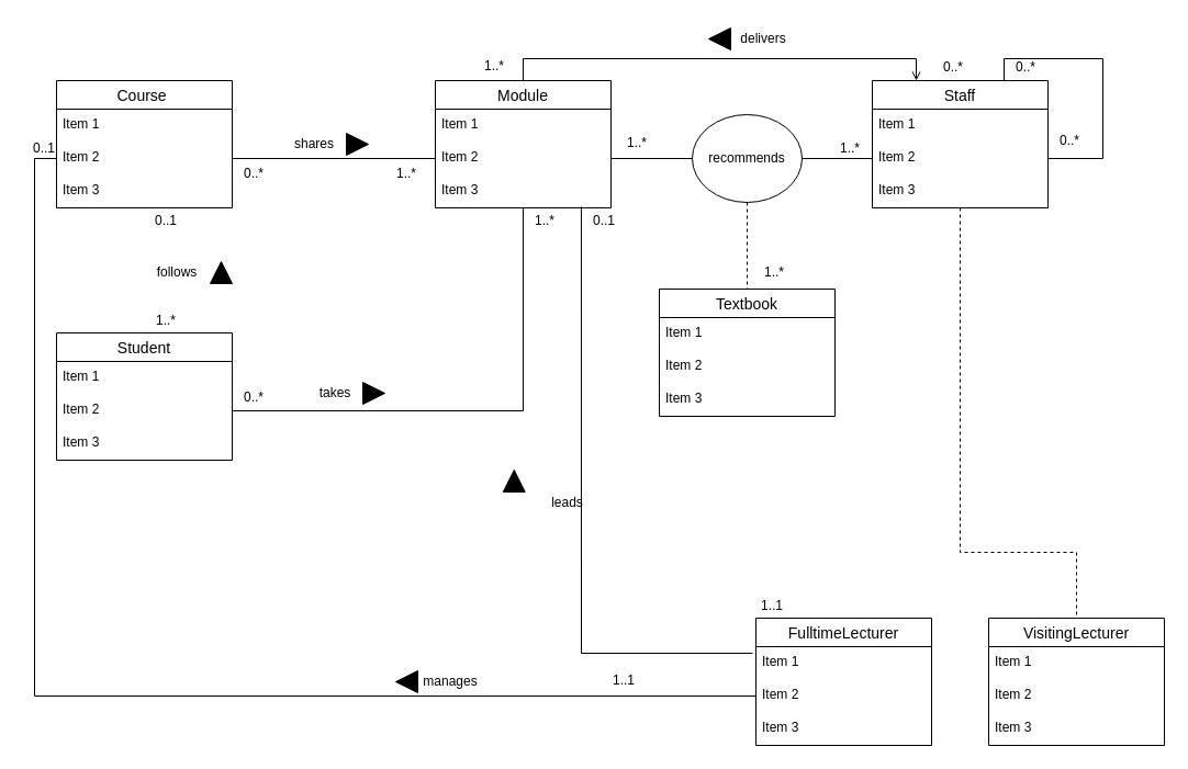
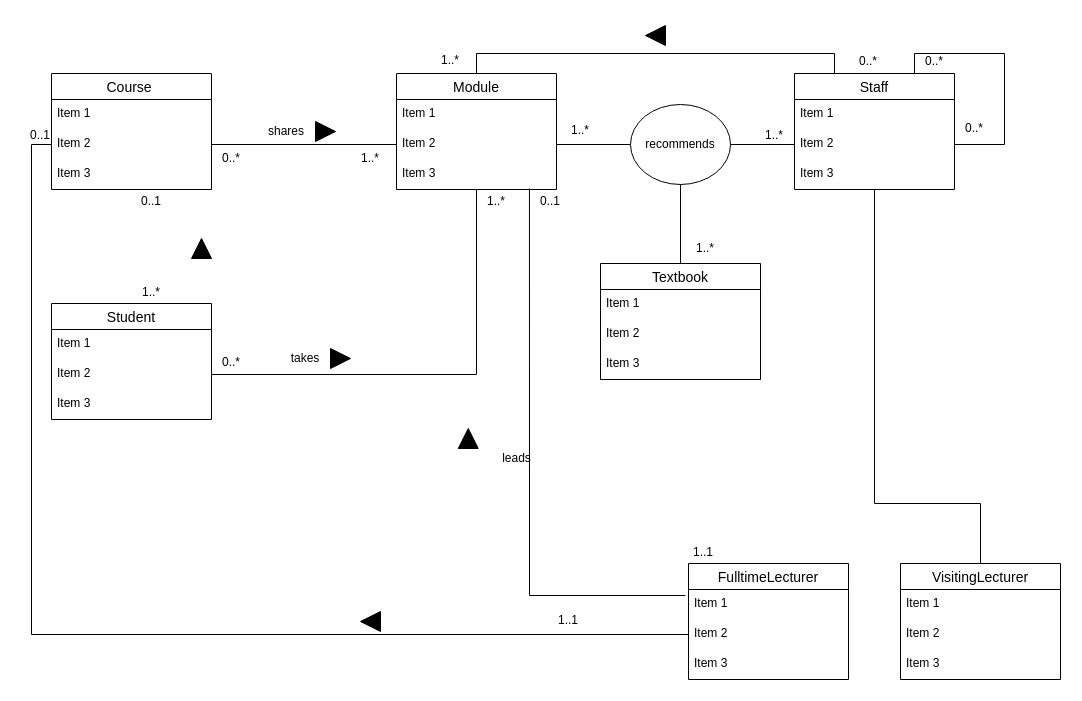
  <mxCell id="0" />
  <mxCell id="1" parent="0" />
  <mxCell id="2" value="Course " style="swimlane;fontStyle=0;childLayout=stackLayout;horizontal=1;startSize=26;horizontalStack=0;resizeParent=1;resizeParentMax=0;resizeLast=0;collapsible=1;marginBottom=0;align=center;fontSize=14;" vertex="1" parent="1"><mxGeometry x="51" y="73" width="160" height="116" as="geometry" /></mxCell>
  <mxCell id="3" value="Item 1" style="text;strokeColor=none;fillColor=none;spacingLeft=4;spacingRight=4;overflow=hidden;rotatable=0;points=[[0,0.5],[1,0.5]];portConstraint=eastwest;fontSize=12;" vertex="1" parent="2"><mxGeometry y="26" width="160" height="30" as="geometry" /></mxCell>
  <mxCell id="4" value="Item 2" style="text;strokeColor=none;fillColor=none;spacingLeft=4;spacingRight=4;overflow=hidden;rotatable=0;points=[[0,0.5],[1,0.5]];portConstraint=eastwest;fontSize=12;" vertex="1" parent="2"><mxGeometry y="56" width="160" height="30" as="geometry" /></mxCell>
  <mxCell id="5" value="Item 3" style="text;strokeColor=none;fillColor=none;spacingLeft=4;spacingRight=4;overflow=hidden;rotatable=0;points=[[0,0.5],[1,0.5]];portConstraint=eastwest;fontSize=12;" vertex="1" parent="2"><mxGeometry y="86" width="160" height="30" as="geometry" /></mxCell>
- <mxCell id="6" style="edgeStyle=orthogonalEdgeStyle;rounded=0;orthogonalLoop=1;jettySize=auto;html=1;exitX=0.5;exitY=0;exitDx=0;exitDy=0;entryX=0.25;entryY=0;entryDx=0;entryDy=0;endArrow=open;endFill=0;" edge="1" parent="1" source="7" target="30"><mxGeometry relative="1" as="geometry" /></mxCell>
+ <mxCell id="6" style="edgeStyle=orthogonalEdgeStyle;rounded=0;orthogonalLoop=1;jettySize=auto;html=1;exitX=0.5;exitY=0;exitDx=0;exitDy=0;entryX=0.25;entryY=0;entryDx=0;entryDy=0;endArrow=none;endFill=0;" edge="1" parent="1" source="7" target="30"><mxGeometry relative="1" as="geometry" /></mxCell>
  <mxCell id="7" value="Module" style="swimlane;fontStyle=0;childLayout=stackLayout;horizontal=1;startSize=26;horizontalStack=0;resizeParent=1;resizeParentMax=0;resizeLast=0;collapsible=1;marginBottom=0;align=center;fontSize=14;" vertex="1" parent="1"><mxGeometry x="396" y="73" width="160" height="116" as="geometry" /></mxCell>
  <mxCell id="8" value="Item 1" style="text;strokeColor=none;fillColor=none;spacingLeft=4;spacingRight=4;overflow=hidden;rotatable=0;points=[[0,0.5],[1,0.5]];portConstraint=eastwest;fontSize=12;" vertex="1" parent="7"><mxGeometry y="26" width="160" height="30" as="geometry" /></mxCell>
  <mxCell id="9" value="Item 2" style="text;strokeColor=none;fillColor=none;spacingLeft=4;spacingRight=4;overflow=hidden;rotatable=0;points=[[0,0.5],[1,0.5]];portConstraint=eastwest;fontSize=12;" vertex="1" parent="7"><mxGeometry y="56" width="160" height="30" as="geometry" /></mxCell>
  <mxCell id="10" value="Item 3" style="text;strokeColor=none;fillColor=none;spacingLeft=4;spacingRight=4;overflow=hidden;rotatable=0;points=[[0,0.5],[1,0.5]];portConstraint=eastwest;fontSize=12;" vertex="1" parent="7"><mxGeometry y="86" width="160" height="30" as="geometry" /></mxCell>
  <mxCell id="11" style="edgeStyle=orthogonalEdgeStyle;rounded=0;orthogonalLoop=1;jettySize=auto;html=1;entryX=0;entryY=0.5;entryDx=0;entryDy=0;endArrow=none;endFill=0;" edge="1" parent="1" source="4" target="9"><mxGeometry relative="1" as="geometry" /></mxCell>
  <mxCell id="12" value="shares" style="text;html=1;strokeColor=none;fillColor=none;align=center;verticalAlign=middle;whiteSpace=wrap;rounded=0;" vertex="1" parent="1"><mxGeometry x="256" y="116" width="60" height="30" as="geometry" /></mxCell>
  <mxCell id="13" value="" style="triangle;whiteSpace=wrap;html=1;fillColor=#000000;" vertex="1" parent="1"><mxGeometry x="315" y="121" width="20" height="20" as="geometry" /></mxCell>
  <mxCell id="14" value="1..*" style="text;html=1;strokeColor=none;fillColor=none;align=center;verticalAlign=middle;whiteSpace=wrap;rounded=0;" vertex="1" parent="1"><mxGeometry x="350" y="146" width="40" height="23" as="geometry" /></mxCell>
  <mxCell id="15" value="0..*" style="text;html=1;strokeColor=none;fillColor=none;align=center;verticalAlign=middle;whiteSpace=wrap;rounded=0;" vertex="1" parent="1"><mxGeometry x="211" y="146" width="40" height="23" as="geometry" /></mxCell>
  <mxCell id="16" value="Student" style="swimlane;fontStyle=0;childLayout=stackLayout;horizontal=1;startSize=26;horizontalStack=0;resizeParent=1;resizeParentMax=0;resizeLast=0;collapsible=1;marginBottom=0;align=center;fontSize=14;" vertex="1" parent="1"><mxGeometry x="51" y="303" width="160" height="116" as="geometry" /></mxCell>
  <mxCell id="17" value="Item 1" style="text;strokeColor=none;fillColor=none;spacingLeft=4;spacingRight=4;overflow=hidden;rotatable=0;points=[[0,0.5],[1,0.5]];portConstraint=eastwest;fontSize=12;" vertex="1" parent="16"><mxGeometry y="26" width="160" height="30" as="geometry" /></mxCell>
  <mxCell id="18" value="Item 2" style="text;strokeColor=none;fillColor=none;spacingLeft=4;spacingRight=4;overflow=hidden;rotatable=0;points=[[0,0.5],[1,0.5]];portConstraint=eastwest;fontSize=12;" vertex="1" parent="16"><mxGeometry y="56" width="160" height="30" as="geometry" /></mxCell>
  <mxCell id="19" value="Item 3" style="text;strokeColor=none;fillColor=none;spacingLeft=4;spacingRight=4;overflow=hidden;rotatable=0;points=[[0,0.5],[1,0.5]];portConstraint=eastwest;fontSize=12;" vertex="1" parent="16"><mxGeometry y="86" width="160" height="30" as="geometry" /></mxCell>
- <mxCell id="20" value="follows" style="text;html=1;strokeColor=none;fillColor=none;align=center;verticalAlign=middle;whiteSpace=wrap;rounded=0;" vertex="1" parent="1"><mxGeometry x="131" y="233" width="60" height="30" as="geometry" /></mxCell>
  <mxCell id="21" value="" style="triangle;whiteSpace=wrap;html=1;fillColor=#000000;direction=north;" vertex="1" parent="1"><mxGeometry x="191" y="238" width="20" height="20" as="geometry" /></mxCell>
  <mxCell id="22" value="0..1" style="text;html=1;strokeColor=none;fillColor=none;align=center;verticalAlign=middle;whiteSpace=wrap;rounded=0;" vertex="1" parent="1"><mxGeometry x="131" y="189" width="40" height="23" as="geometry" /></mxCell>
  <mxCell id="23" value="1..*" style="text;html=1;strokeColor=none;fillColor=none;align=center;verticalAlign=middle;whiteSpace=wrap;rounded=0;" vertex="1" parent="1"><mxGeometry x="131" y="280" width="40" height="23" as="geometry" /></mxCell>
  <mxCell id="24" style="edgeStyle=orthogonalEdgeStyle;rounded=0;orthogonalLoop=1;jettySize=auto;html=1;endArrow=none;endFill=0;" edge="1" parent="1" source="18" target="7"><mxGeometry relative="1" as="geometry" /></mxCell>
  <mxCell id="25" value="takes" style="text;html=1;strokeColor=none;fillColor=none;align=center;verticalAlign=middle;whiteSpace=wrap;rounded=0;" vertex="1" parent="1"><mxGeometry x="275" y="343" width="60" height="30" as="geometry" /></mxCell>
  <mxCell id="26" value="" style="triangle;whiteSpace=wrap;html=1;fillColor=#000000;direction=east;" vertex="1" parent="1"><mxGeometry x="330" y="348" width="20" height="20" as="geometry" /></mxCell>
  <mxCell id="27" value="1..*" style="text;html=1;strokeColor=none;fillColor=none;align=center;verticalAlign=middle;whiteSpace=wrap;rounded=0;" vertex="1" parent="1"><mxGeometry x="476" y="189" width="40" height="23" as="geometry" /></mxCell>
  <mxCell id="28" value="0..*" style="text;html=1;strokeColor=none;fillColor=none;align=center;verticalAlign=middle;whiteSpace=wrap;rounded=0;" vertex="1" parent="1"><mxGeometry x="211" y="350" width="40" height="23" as="geometry" /></mxCell>
- <mxCell id="29" style="edgeStyle=orthogonalEdgeStyle;rounded=0;orthogonalLoop=1;jettySize=auto;html=1;endArrow=none;endFill=0;dashed=1;" edge="1" parent="1" source="30" target="44"><mxGeometry relative="1" as="geometry"><Array as="points"><mxPoint x="874" y="503" /><mxPoint x="980" y="503" /></Array></mxGeometry></mxCell>
+ <mxCell id="29" style="edgeStyle=orthogonalEdgeStyle;rounded=0;orthogonalLoop=1;jettySize=auto;html=1;endArrow=none;endFill=0;" edge="1" parent="1" source="30" target="44"><mxGeometry relative="1" as="geometry"><Array as="points"><mxPoint x="874" y="503" /><mxPoint x="980" y="503" /></Array></mxGeometry></mxCell>
  <mxCell id="30" value="Staff" style="swimlane;fontStyle=0;childLayout=stackLayout;horizontal=1;startSize=26;horizontalStack=0;resizeParent=1;resizeParentMax=0;resizeLast=0;collapsible=1;marginBottom=0;align=center;fontSize=14;" vertex="1" parent="1"><mxGeometry x="794" y="73" width="160" height="116" as="geometry" /></mxCell>
  <mxCell id="31" value="Item 1" style="text;strokeColor=none;fillColor=none;spacingLeft=4;spacingRight=4;overflow=hidden;rotatable=0;points=[[0,0.5],[1,0.5]];portConstraint=eastwest;fontSize=12;" vertex="1" parent="30"><mxGeometry y="26" width="160" height="30" as="geometry" /></mxCell>
  <mxCell id="32" value="Item 2" style="text;strokeColor=none;fillColor=none;spacingLeft=4;spacingRight=4;overflow=hidden;rotatable=0;points=[[0,0.5],[1,0.5]];portConstraint=eastwest;fontSize=12;" vertex="1" parent="30"><mxGeometry y="56" width="160" height="30" as="geometry" /></mxCell>
  <mxCell id="33" value="Item 3" style="text;strokeColor=none;fillColor=none;spacingLeft=4;spacingRight=4;overflow=hidden;rotatable=0;points=[[0,0.5],[1,0.5]];portConstraint=eastwest;fontSize=12;" vertex="1" parent="30"><mxGeometry y="86" width="160" height="30" as="geometry" /></mxCell>
  <mxCell id="34" style="edgeStyle=orthogonalEdgeStyle;rounded=0;orthogonalLoop=1;jettySize=auto;html=1;exitX=0.75;exitY=0;exitDx=0;exitDy=0;entryX=1;entryY=0.5;entryDx=0;entryDy=0;endArrow=none;endFill=0;" edge="1" parent="30" source="30" target="32"><mxGeometry relative="1" as="geometry"><Array as="points"><mxPoint x="120" y="-20" /><mxPoint x="210" y="-20" /><mxPoint x="210" y="71" /></Array></mxGeometry></mxCell>
  <mxCell id="35" style="edgeStyle=orthogonalEdgeStyle;rounded=0;orthogonalLoop=1;jettySize=auto;html=1;endArrow=none;endFill=0;entryX=-0.019;entryY=0.2;entryDx=0;entryDy=0;entryPerimeter=0;exitX=0.831;exitY=0.967;exitDx=0;exitDy=0;exitPerimeter=0;" edge="1" parent="1" source="10" target="41"><mxGeometry relative="1" as="geometry" /></mxCell>
- <mxCell id="36" value="delivers" style="text;html=1;strokeColor=none;fillColor=none;align=center;verticalAlign=middle;whiteSpace=wrap;rounded=0;" vertex="1" parent="1"><mxGeometry x="665" y="20" width="60" height="30" as="geometry" /></mxCell>
  <mxCell id="37" value="" style="triangle;whiteSpace=wrap;html=1;fillColor=#000000;rotation=0;direction=west;" vertex="1" parent="1"><mxGeometry x="645" y="25" width="20" height="20" as="geometry" /></mxCell>
  <mxCell id="38" value="0..*" style="text;html=1;strokeColor=none;fillColor=none;align=center;verticalAlign=middle;whiteSpace=wrap;rounded=0;" vertex="1" parent="1"><mxGeometry x="848" y="49" width="40" height="23" as="geometry" /></mxCell>
  <mxCell id="39" value="1..*" style="text;html=1;strokeColor=none;fillColor=none;align=center;verticalAlign=middle;whiteSpace=wrap;rounded=0;" vertex="1" parent="1"><mxGeometry x="430" y="48" width="40" height="23" as="geometry" /></mxCell>
  <mxCell id="40" value="FulltimeLecturer" style="swimlane;fontStyle=0;childLayout=stackLayout;horizontal=1;startSize=26;horizontalStack=0;resizeParent=1;resizeParentMax=0;resizeLast=0;collapsible=1;marginBottom=0;align=center;fontSize=14;" vertex="1" parent="1"><mxGeometry x="688" y="563" width="160" height="116" as="geometry" /></mxCell>
  <mxCell id="41" value="Item 1" style="text;strokeColor=none;fillColor=none;spacingLeft=4;spacingRight=4;overflow=hidden;rotatable=0;points=[[0,0.5],[1,0.5]];portConstraint=eastwest;fontSize=12;" vertex="1" parent="40"><mxGeometry y="26" width="160" height="30" as="geometry" /></mxCell>
  <mxCell id="42" value="Item 2" style="text;strokeColor=none;fillColor=none;spacingLeft=4;spacingRight=4;overflow=hidden;rotatable=0;points=[[0,0.5],[1,0.5]];portConstraint=eastwest;fontSize=12;" vertex="1" parent="40"><mxGeometry y="56" width="160" height="30" as="geometry" /></mxCell>
  <mxCell id="43" value="Item 3" style="text;strokeColor=none;fillColor=none;spacingLeft=4;spacingRight=4;overflow=hidden;rotatable=0;points=[[0,0.5],[1,0.5]];portConstraint=eastwest;fontSize=12;" vertex="1" parent="40"><mxGeometry y="86" width="160" height="30" as="geometry" /></mxCell>
  <mxCell id="44" value="VisitingLecturer" style="swimlane;fontStyle=0;childLayout=stackLayout;horizontal=1;startSize=26;horizontalStack=0;resizeParent=1;resizeParentMax=0;resizeLast=0;collapsible=1;marginBottom=0;align=center;fontSize=14;" vertex="1" parent="1"><mxGeometry x="900" y="563" width="160" height="116" as="geometry" /></mxCell>
  <mxCell id="45" value="Item 1" style="text;strokeColor=none;fillColor=none;spacingLeft=4;spacingRight=4;overflow=hidden;rotatable=0;points=[[0,0.5],[1,0.5]];portConstraint=eastwest;fontSize=12;" vertex="1" parent="44"><mxGeometry y="26" width="160" height="30" as="geometry" /></mxCell>
  <mxCell id="46" value="Item 2" style="text;strokeColor=none;fillColor=none;spacingLeft=4;spacingRight=4;overflow=hidden;rotatable=0;points=[[0,0.5],[1,0.5]];portConstraint=eastwest;fontSize=12;" vertex="1" parent="44"><mxGeometry y="56" width="160" height="30" as="geometry" /></mxCell>
  <mxCell id="47" value="Item 3" style="text;strokeColor=none;fillColor=none;spacingLeft=4;spacingRight=4;overflow=hidden;rotatable=0;points=[[0,0.5],[1,0.5]];portConstraint=eastwest;fontSize=12;" vertex="1" parent="44"><mxGeometry y="86" width="160" height="30" as="geometry" /></mxCell>
  <mxCell id="48" value="0..1" style="text;html=1;strokeColor=none;fillColor=none;align=center;verticalAlign=middle;whiteSpace=wrap;rounded=0;" vertex="1" parent="1"><mxGeometry x="20" y="123" width="40" height="23" as="geometry" /></mxCell>
  <mxCell id="49" value="1..1" style="text;html=1;strokeColor=none;fillColor=none;align=center;verticalAlign=middle;whiteSpace=wrap;rounded=0;" vertex="1" parent="1"><mxGeometry x="548" y="608" width="40" height="23" as="geometry" /></mxCell>
  <mxCell id="50" value="leads" style="text;html=1;strokeColor=none;fillColor=none;align=center;verticalAlign=middle;whiteSpace=wrap;rounded=0;" vertex="1" parent="1"><mxGeometry x="487.75" y="443" width="56.5" height="30" as="geometry" /></mxCell>
  <mxCell id="51" value="" style="triangle;whiteSpace=wrap;html=1;fillColor=#000000;rotation=0;direction=north;" vertex="1" parent="1"><mxGeometry x="457.75" y="428" width="20" height="20" as="geometry" /></mxCell>
  <mxCell id="52" value="1..1" style="text;html=1;strokeColor=none;fillColor=none;align=center;verticalAlign=middle;whiteSpace=wrap;rounded=0;" vertex="1" parent="1"><mxGeometry x="683" y="540" width="40" height="23" as="geometry" /></mxCell>
  <mxCell id="53" value="0..*" style="text;html=1;strokeColor=none;fillColor=none;align=center;verticalAlign=middle;whiteSpace=wrap;rounded=0;" vertex="1" parent="1"><mxGeometry x="914" y="49" width="40" height="23" as="geometry" /></mxCell>
  <mxCell id="54" value="0..*" style="text;html=1;strokeColor=none;fillColor=none;align=center;verticalAlign=middle;whiteSpace=wrap;rounded=0;" vertex="1" parent="1"><mxGeometry x="954" y="116" width="40" height="23" as="geometry" /></mxCell>
  <mxCell id="55" value="Textbook" style="swimlane;fontStyle=0;childLayout=stackLayout;horizontal=1;startSize=26;horizontalStack=0;resizeParent=1;resizeParentMax=0;resizeLast=0;collapsible=1;marginBottom=0;align=center;fontSize=14;" vertex="1" parent="1"><mxGeometry x="600" y="263" width="160" height="116" as="geometry" /></mxCell>
  <mxCell id="56" value="Item 1" style="text;strokeColor=none;fillColor=none;spacingLeft=4;spacingRight=4;overflow=hidden;rotatable=0;points=[[0,0.5],[1,0.5]];portConstraint=eastwest;fontSize=12;" vertex="1" parent="55"><mxGeometry y="26" width="160" height="30" as="geometry" /></mxCell>
  <mxCell id="57" value="Item 2" style="text;strokeColor=none;fillColor=none;spacingLeft=4;spacingRight=4;overflow=hidden;rotatable=0;points=[[0,0.5],[1,0.5]];portConstraint=eastwest;fontSize=12;" vertex="1" parent="55"><mxGeometry y="56" width="160" height="30" as="geometry" /></mxCell>
  <mxCell id="58" value="Item 3" style="text;strokeColor=none;fillColor=none;spacingLeft=4;spacingRight=4;overflow=hidden;rotatable=0;points=[[0,0.5],[1,0.5]];portConstraint=eastwest;fontSize=12;" vertex="1" parent="55"><mxGeometry y="86" width="160" height="30" as="geometry" /></mxCell>
  <mxCell id="59" style="edgeStyle=orthogonalEdgeStyle;rounded=0;orthogonalLoop=1;jettySize=auto;html=1;exitX=0;exitY=0.5;exitDx=0;exitDy=0;entryX=0;entryY=0.5;entryDx=0;entryDy=0;endArrow=none;endFill=0;" edge="1" parent="1" source="42" target="4"><mxGeometry relative="1" as="geometry" /></mxCell>
- <mxCell id="60" value="manages" style="text;html=1;strokeColor=none;fillColor=none;align=center;verticalAlign=middle;whiteSpace=wrap;rounded=0;" vertex="1" parent="1"><mxGeometry x="380" y="606" width="60" height="30" as="geometry" /></mxCell>
  <mxCell id="61" value="" style="triangle;whiteSpace=wrap;html=1;fillColor=#000000;rotation=0;direction=west;" vertex="1" parent="1"><mxGeometry x="360" y="611" width="20" height="20" as="geometry" /></mxCell>
  <mxCell id="62" value="0..1" style="text;html=1;strokeColor=none;fillColor=none;align=center;verticalAlign=middle;whiteSpace=wrap;rounded=0;" vertex="1" parent="1"><mxGeometry x="530" y="189" width="40" height="23" as="geometry" /></mxCell>
  <mxCell id="63" style="edgeStyle=orthogonalEdgeStyle;rounded=0;orthogonalLoop=1;jettySize=auto;html=1;entryX=1;entryY=0.5;entryDx=0;entryDy=0;endArrow=none;endFill=0;" edge="1" parent="1" source="66" target="9"><mxGeometry relative="1" as="geometry" /></mxCell>
  <mxCell id="64" style="edgeStyle=orthogonalEdgeStyle;rounded=0;orthogonalLoop=1;jettySize=auto;html=1;entryX=0;entryY=0.5;entryDx=0;entryDy=0;endArrow=none;endFill=0;" edge="1" parent="1" source="66" target="32"><mxGeometry relative="1" as="geometry" /></mxCell>
- <mxCell id="65" style="edgeStyle=orthogonalEdgeStyle;rounded=0;orthogonalLoop=1;jettySize=auto;html=1;entryX=0.5;entryY=0;entryDx=0;entryDy=0;endArrow=none;endFill=0;dashed=1;" edge="1" parent="1" source="66" target="55"><mxGeometry relative="1" as="geometry" /></mxCell>
+ <mxCell id="65" style="edgeStyle=orthogonalEdgeStyle;rounded=0;orthogonalLoop=1;jettySize=auto;html=1;entryX=0.5;entryY=0;entryDx=0;entryDy=0;endArrow=none;endFill=0;" edge="1" parent="1" source="66" target="55"><mxGeometry relative="1" as="geometry" /></mxCell>
  <mxCell id="66" value="recommends" style="ellipse;whiteSpace=wrap;html=1;fillColor=none;strokeColor=default;" vertex="1" parent="1"><mxGeometry x="630" y="104" width="100" height="80" as="geometry" /></mxCell>
  <mxCell id="67" value="1..*" style="text;html=1;strokeColor=none;fillColor=none;align=center;verticalAlign=middle;whiteSpace=wrap;rounded=0;" vertex="1" parent="1"><mxGeometry x="560" y="118" width="40" height="23" as="geometry" /></mxCell>
  <mxCell id="68" value="1..*" style="text;html=1;strokeColor=none;fillColor=none;align=center;verticalAlign=middle;whiteSpace=wrap;rounded=0;" vertex="1" parent="1"><mxGeometry x="754" y="123" width="40" height="23" as="geometry" /></mxCell>
  <mxCell id="69" value="1..*" style="text;html=1;strokeColor=none;fillColor=none;align=center;verticalAlign=middle;whiteSpace=wrap;rounded=0;" vertex="1" parent="1"><mxGeometry x="685" y="236.5" width="40" height="23" as="geometry" /></mxCell>
